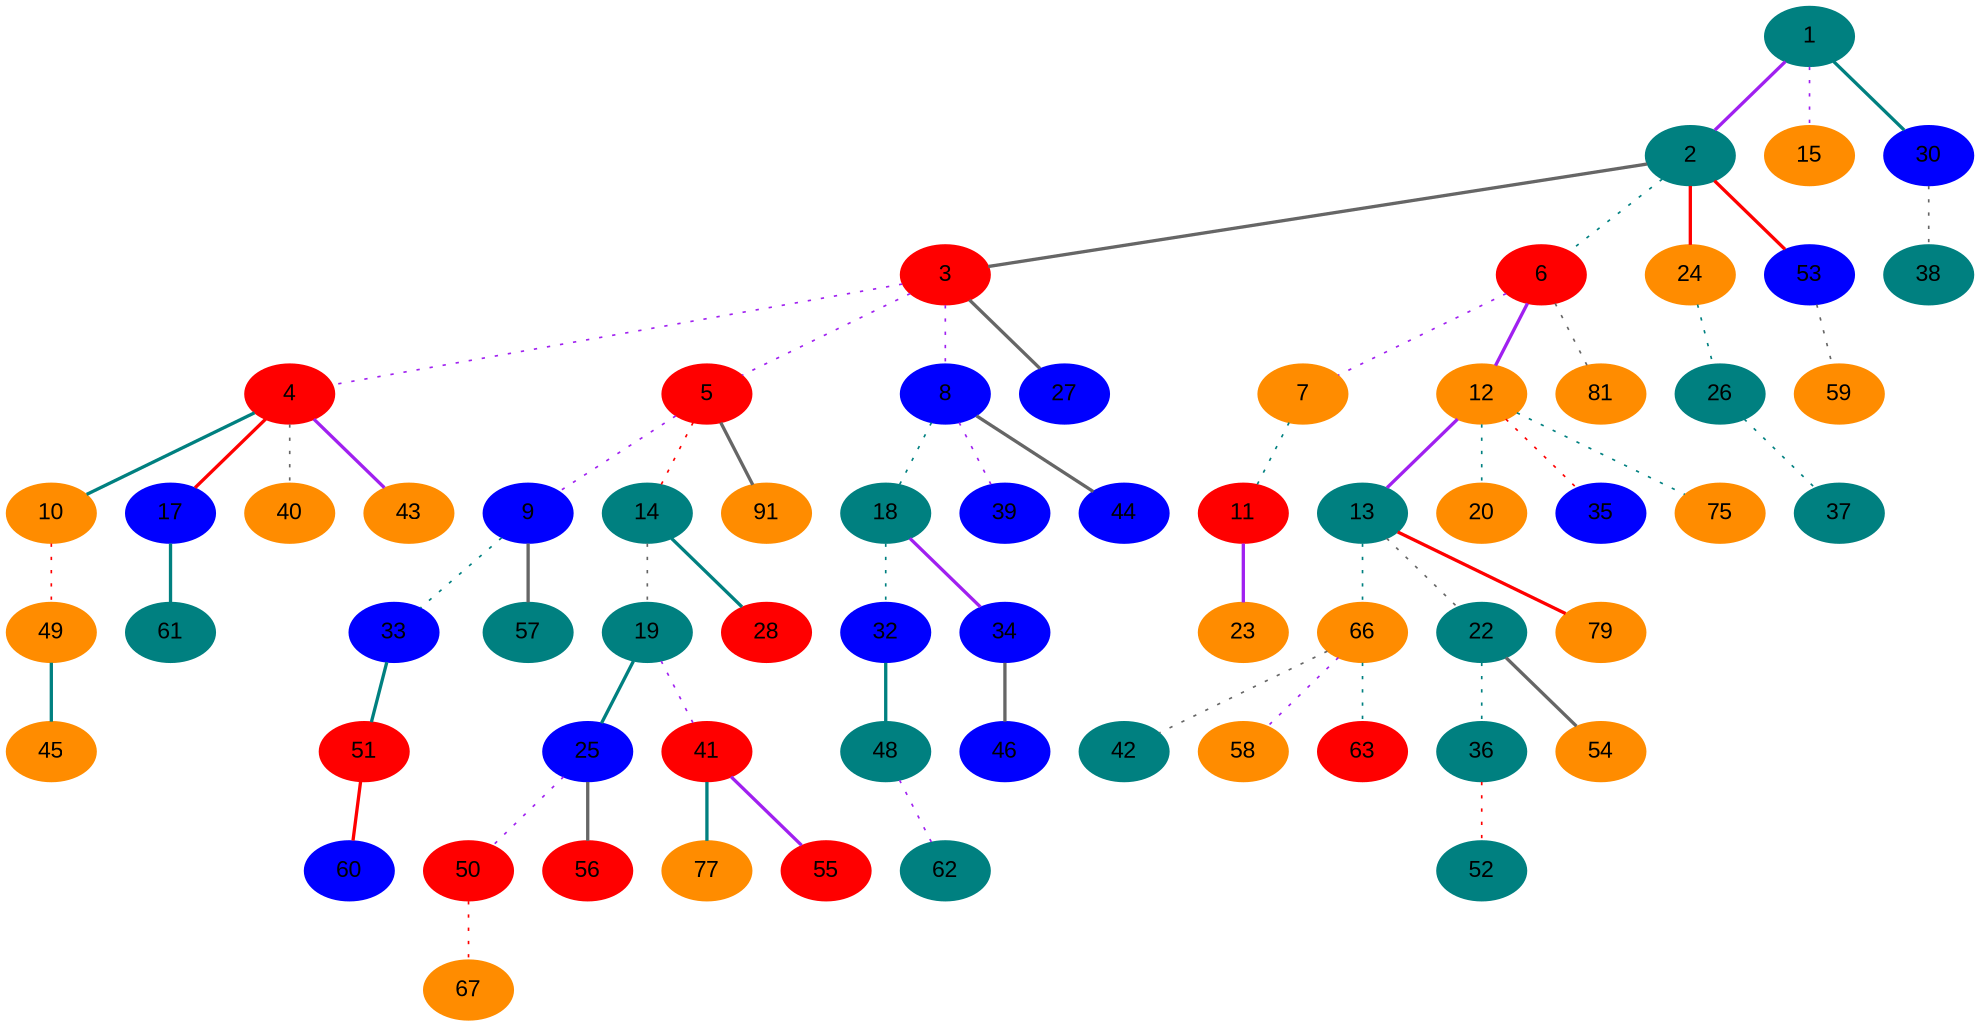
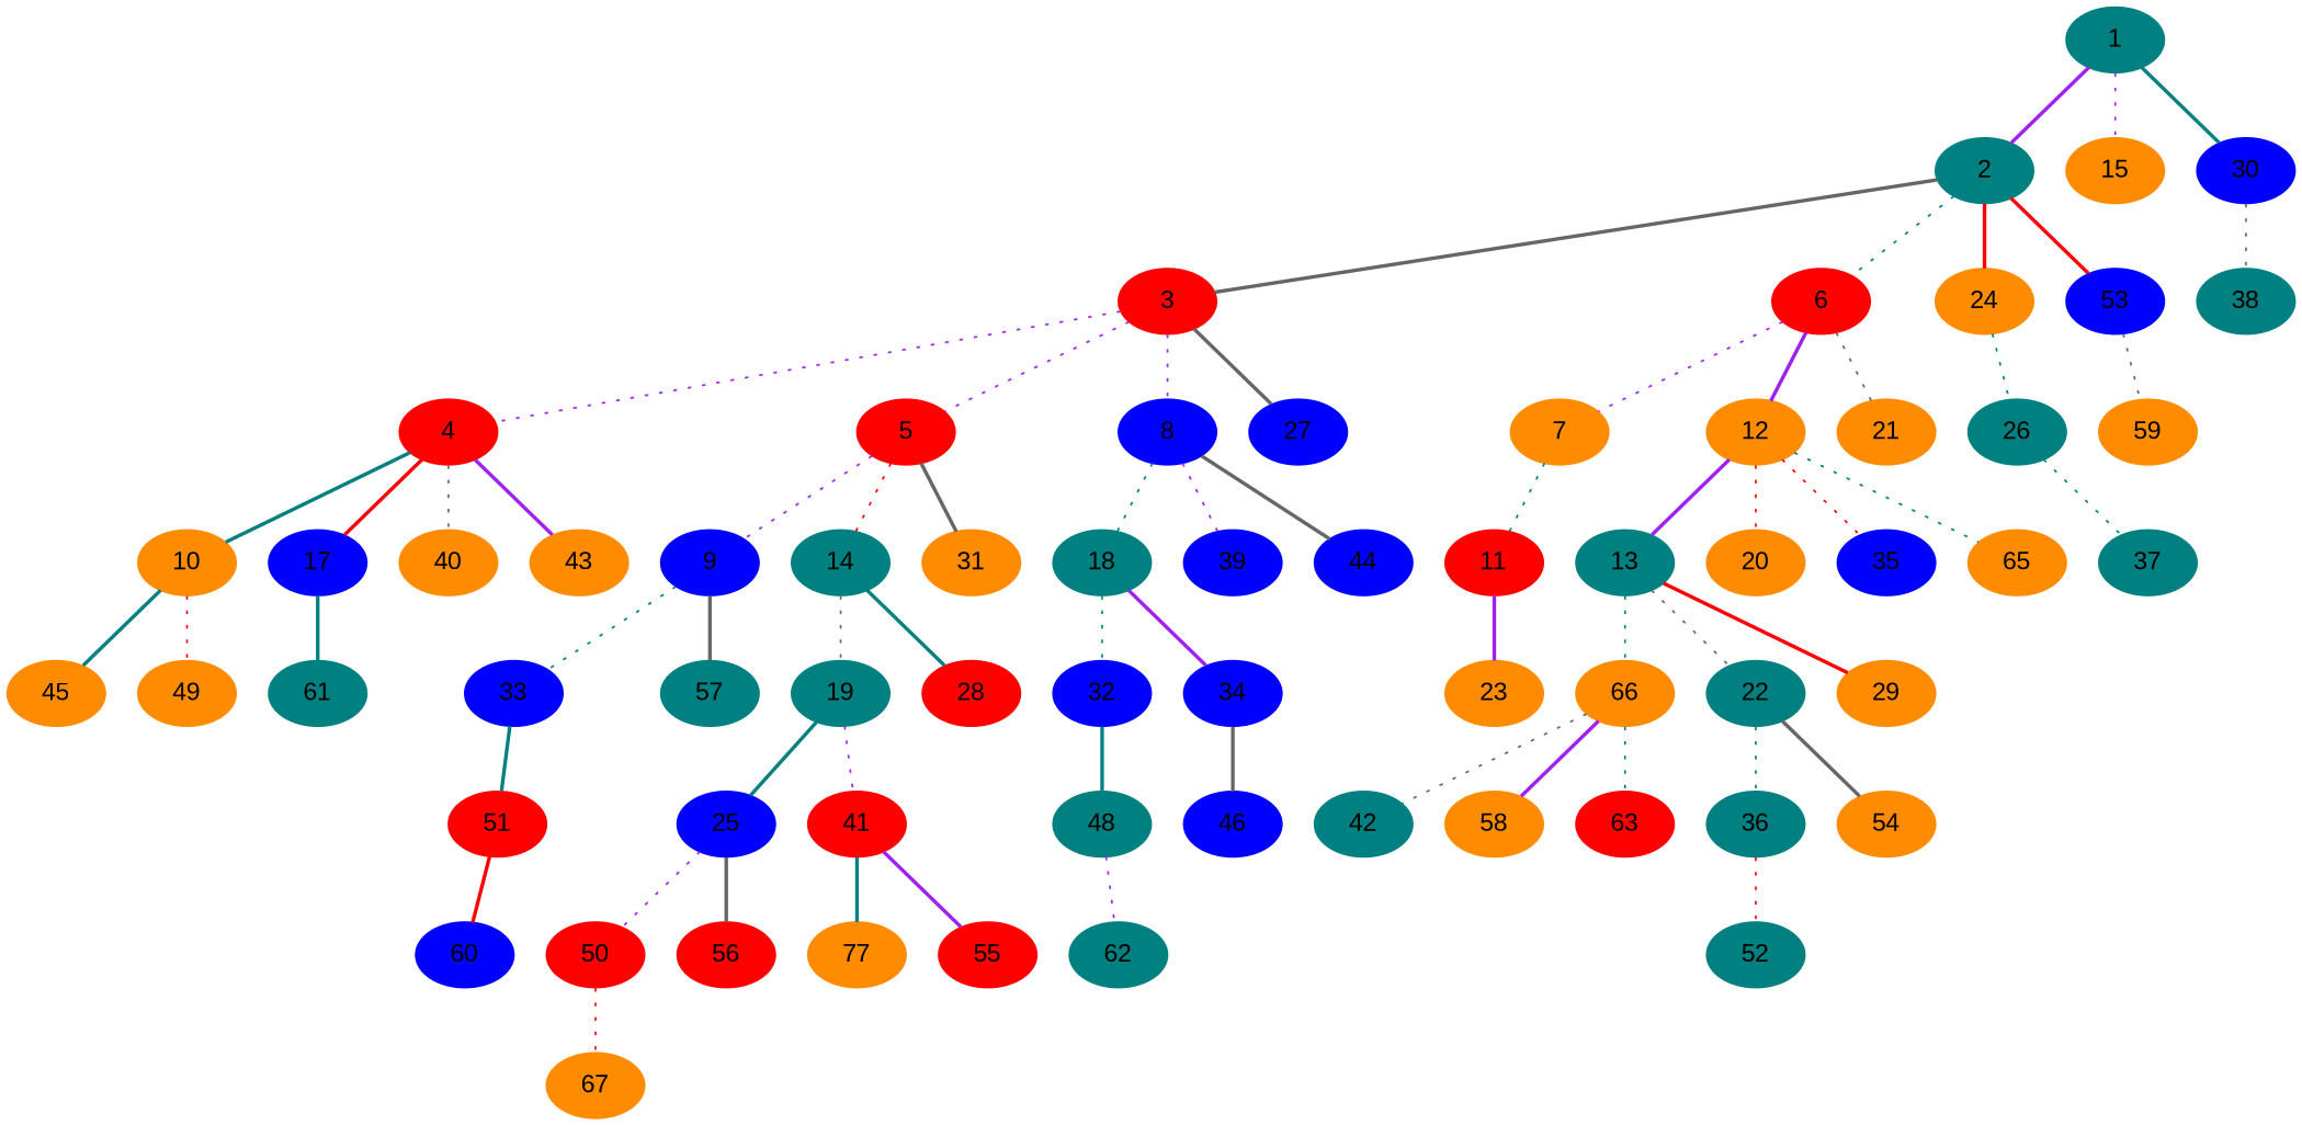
  graph {
    fontname="Liberation Sans"
    node [color=darkorange fontname="Liberation Sans" style=filled]
    edge [color=teal fontname="Liberation Sans" style=dotted]
    1 [color=teal]
    2 [color=teal]
    15
    30 [color=blue]
    3 [color=red]
    6 [color=red]
    24
    53 [color=blue]
    38 [color=teal]
    4 [color=red]
    5 [color=red]
    8 [color=blue]
    27 [color=blue]
    7
    12
-   21 [label=81]
+   21
    26 [color=teal]
    59
    10
    17 [color=blue]
    40
    43
    9 [color=blue]
    14 [color=teal]
-   31 [label=91]
+   31
    18 [color=teal]
    39 [color=blue]
    44 [color=blue]
    45
    49
    61 [color=teal]
    33 [color=blue]
    57 [color=teal]
    19 [color=teal]
    28 [color=red]
    11 [color=red]
    13 [color=teal]
    20
    35 [color=blue]
-   65 [label=75]
+   65
    23
    32 [color=blue]
    34 [color=blue]
    51 [color=red]
    n45 [label=66]
    22 [color=teal]
-   29 [label=79]
+   29
    42 [color=teal]
    58
    63 [color=red]
    36 [color=teal]
    54
    25 [color=blue]
    41 [color=red]
    48 [color=teal]
    46 [color=blue]
    50 [color=red]
    56 [color=red]
    n59 [label=77]
    55 [color=red]
    52 [color=teal]
    37 [color=teal]
    n63 [label=67]
    62 [color=teal]
    60 [color=blue]
    1 -- 2 [color=purple style=bold]
    1 -- 15 [color=purple]
    1 -- 30 [style=bold]
    2 -- 3 [color=gray40 style=bold]
    2 -- 6
    2 -- 24 [color=red style=bold]
    2 -- 53 [color=red style=bold]
    30 -- 38 [color=gray40]
    3 -- 4 [color=purple]
    3 -- 5 [color=purple]
    3 -- 8 [color=purple]
    3 -- 27 [color=gray40 style=bold]
    6 -- 7 [color=purple]
    6 -- 12 [color=purple style=bold]
    6 -- 21 [color=gray40]
    24 -- 26
    53 -- 59 [color=gray40]
    4 -- 10 [style=bold]
    4 -- 17 [color=red style=bold]
    4 -- 40 [color=gray40]
    4 -- 43 [color=purple style=bold]
    5 -- 9 [color=purple]
    5 -- 14 [color=red]
    5 -- 31 [color=gray40 style=bold]
    8 -- 18
    8 -- 39 [color=purple]
    8 -- 44 [color=gray40 style=bold]
    7 -- 11
    12 -- 13 [color=purple style=bold]
-   12 -- 20
+   12 -- 20 [color=red]
    12 -- 35 [color=red]
    12 -- 65
    26 -- 37
-   49 -- 45 [style=bold]
+   10 -- 45 [style=bold]
    10 -- 49 [color=red]
    17 -- 61 [style=bold]
    9 -- 33
    9 -- 57 [color=gray40 style=bold]
    14 -- 19 [color=gray40]
    14 -- 28 [style=bold]
    18 -- 32
    18 -- 34 [color=purple style=bold]
    33 -- 51 [style=bold]
    19 -- 25 [style=bold]
    19 -- 41 [color=purple]
    11 -- 23 [color=purple style=bold]
    13 -- n45
    13 -- 22 [color=gray40]
    13 -- 29 [color=red style=bold]
    32 -- 48 [style=bold]
    34 -- 46 [color=gray40 style=bold]
    51 -- 60 [color=red style=bold]
    n45 -- 42 [color=gray40]
-   n45 -- 58 [color=purple]
+   n45 -- 58 [color=purple style=bold]
    n45 -- 63
    22 -- 36
    22 -- 54 [color=gray40 style=bold]
    36 -- 52 [color=red]
    25 -- 50 [color=purple]
    25 -- 56 [color=gray40 style=bold]
    41 -- n59 [style=bold]
    41 -- 55 [color=purple style=bold]
    48 -- 62 [color=purple]
    50 -- n63 [color=red]
  }
